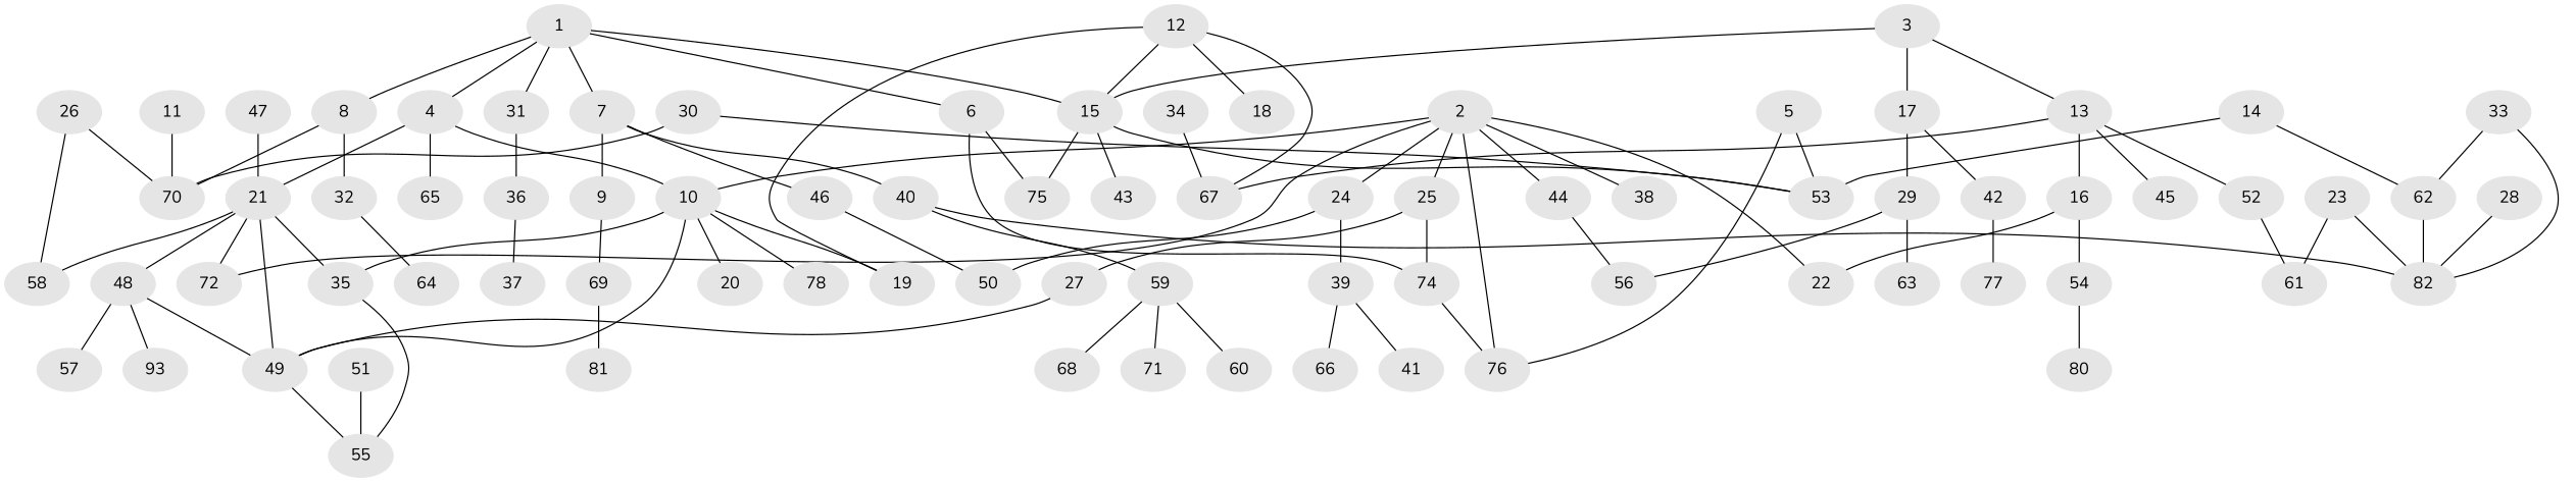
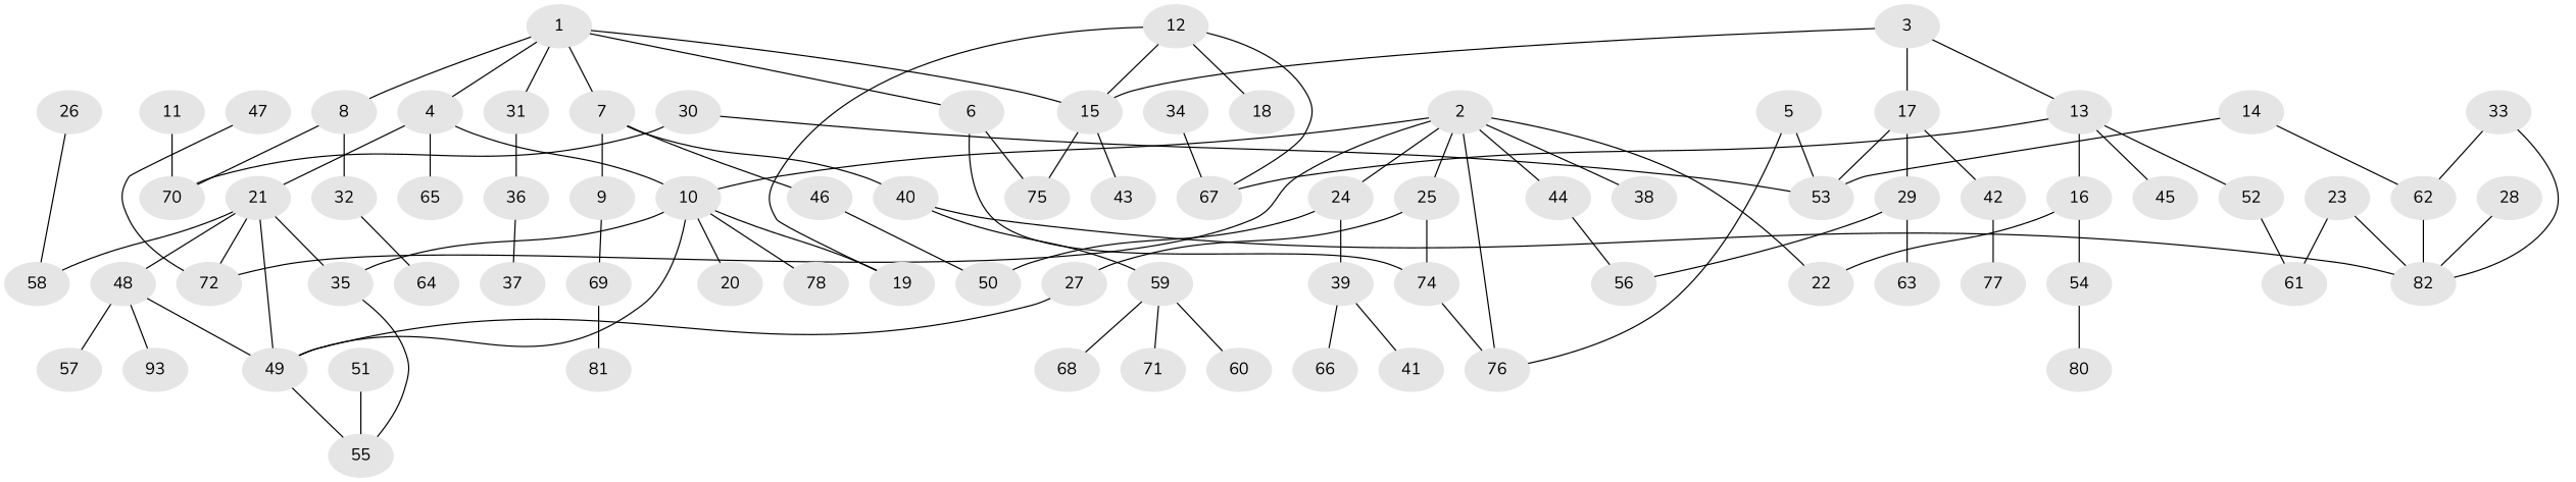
  graph {
    fontname=Nunito
    node [color=gray90 fontname=Nunito style=filled]
    edge [fontname=Nunito weight=1.0]
    1
    4
    6
    7
    8
    15
    31
    2
    10
    22
    24
    25
    38
    44
    72
    76
    21
    65
    74
    75
    9
    40
    46
    32
    70
    53
    43
    36
    19
    20
    35
    49
    78
    39
    50
    27
    56
    3
    13
    17
    67
    16
    45
    52
    29
    42
    48
    58
    5
    69
    82
    59
    64
    81
    55
    11
    12
    18
    54
    61
    14
    62
    80
    63
    77
    57
    n67 [label=93]
    23
    41
    66
    26
    28
    30
    37
    33
    34
    60
    68
    71
    47
    51
    1 -- 4
    1 -- 6
    1 -- 7
    1 -- 8
    1 -- 15
    1 -- 31
    4 -- 10
    4 -- 21
    4 -- 65
    6 -- 74
    6 -- 75
    7 -- 9
    7 -- 40
    7 -- 46
    8 -- 32
    8 -- 70
    15 -- 75
-   15 -- 53
+   17 -- 53
    15 -- 43
    31 -- 36
    2 -- 10
    2 -- 22
    2 -- 24
    2 -- 25
    2 -- 38
    2 -- 44
    2 -- 72
    2 -- 76
    10 -- 19
    10 -- 20
    10 -- 35
    10 -- 49
    10 -- 78
    24 -- 39
    24 -- 50
    25 -- 74
    25 -- 27
    44 -- 56
    21 -- 72
    21 -- 35
    21 -- 49
    21 -- 48
    21 -- 58
    74 -- 76
    9 -- 69
    40 -- 82
    40 -- 59
    46 -- 50
    32 -- 64
    36 -- 37
    35 -- 55
    49 -- 55
    39 -- 41
    39 -- 66
    27 -- 49
    3 -- 15
    3 -- 13
    3 -- 17
    13 -- 67
    13 -- 16
    13 -- 45
    13 -- 52
    17 -- 29
    17 -- 42
    16 -- 22
    16 -- 54
    52 -- 61
    29 -- 56
    29 -- 63
    42 -- 77
    48 -- 49
    48 -- 57
    48 -- n67
    5 -- 76
    5 -- 53
    69 -- 81
    59 -- 60
    59 -- 68
    59 -- 71
    11 -- 70
    12 -- 15
    12 -- 19
    12 -- 67
    12 -- 18
    54 -- 80
    14 -- 53
    14 -- 62
    62 -- 82
    23 -- 82
    23 -- 61
-   26 -- 70
    26 -- 58
    28 -- 82
    30 -- 70
    30 -- 53
    33 -- 82
    33 -- 62
    34 -- 67
-   47 -- 21
+   47 -- 72
    51 -- 55
  }
